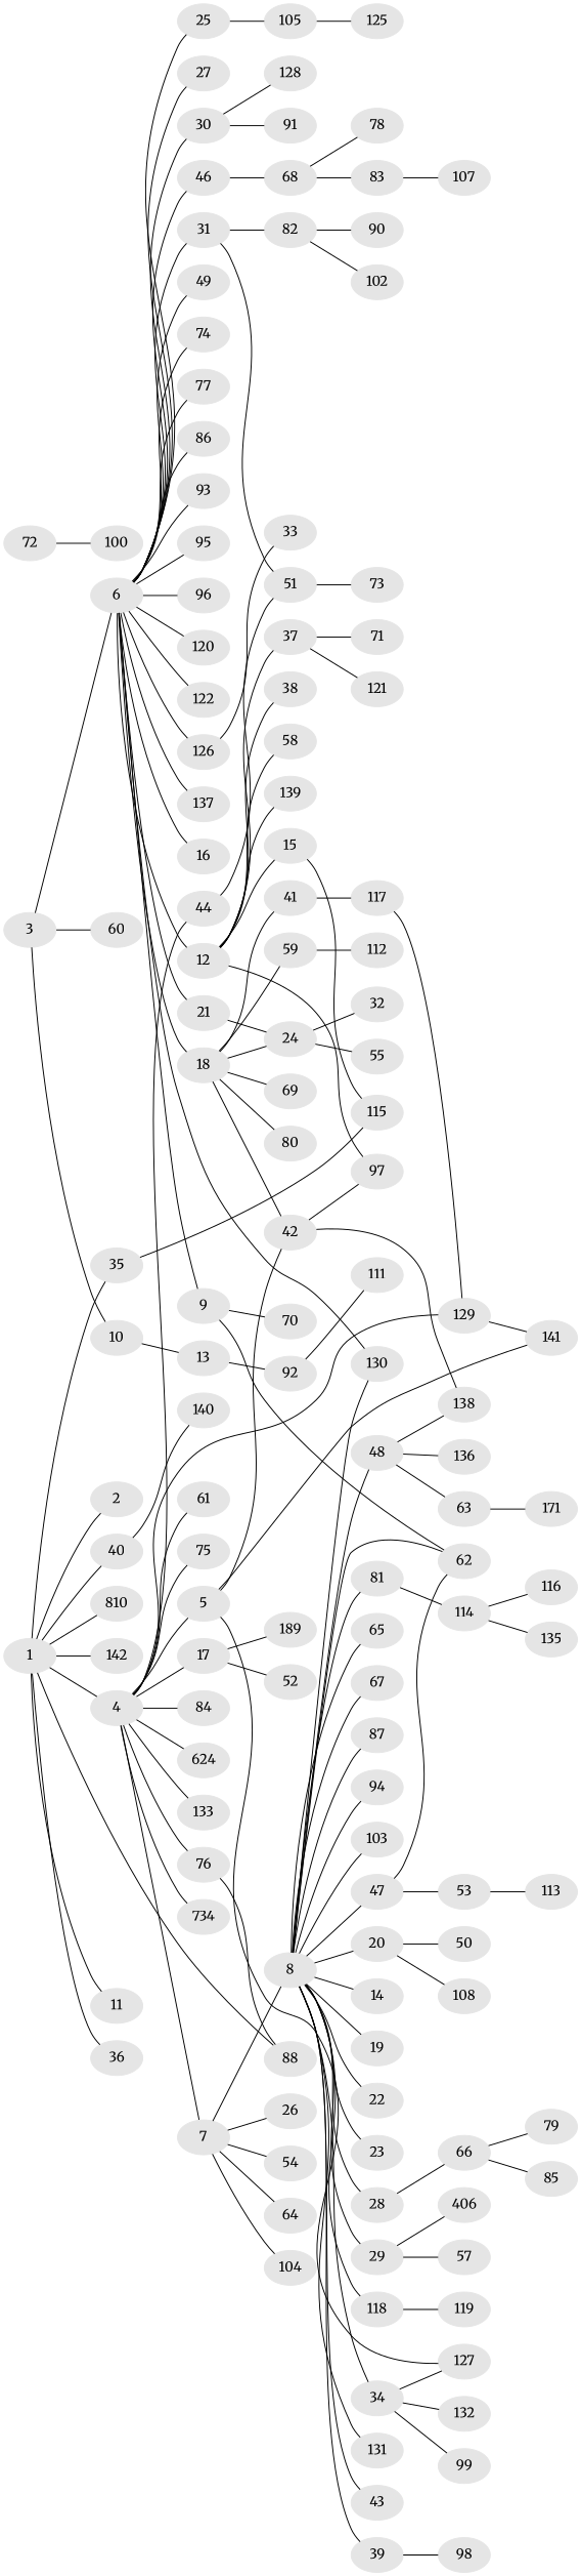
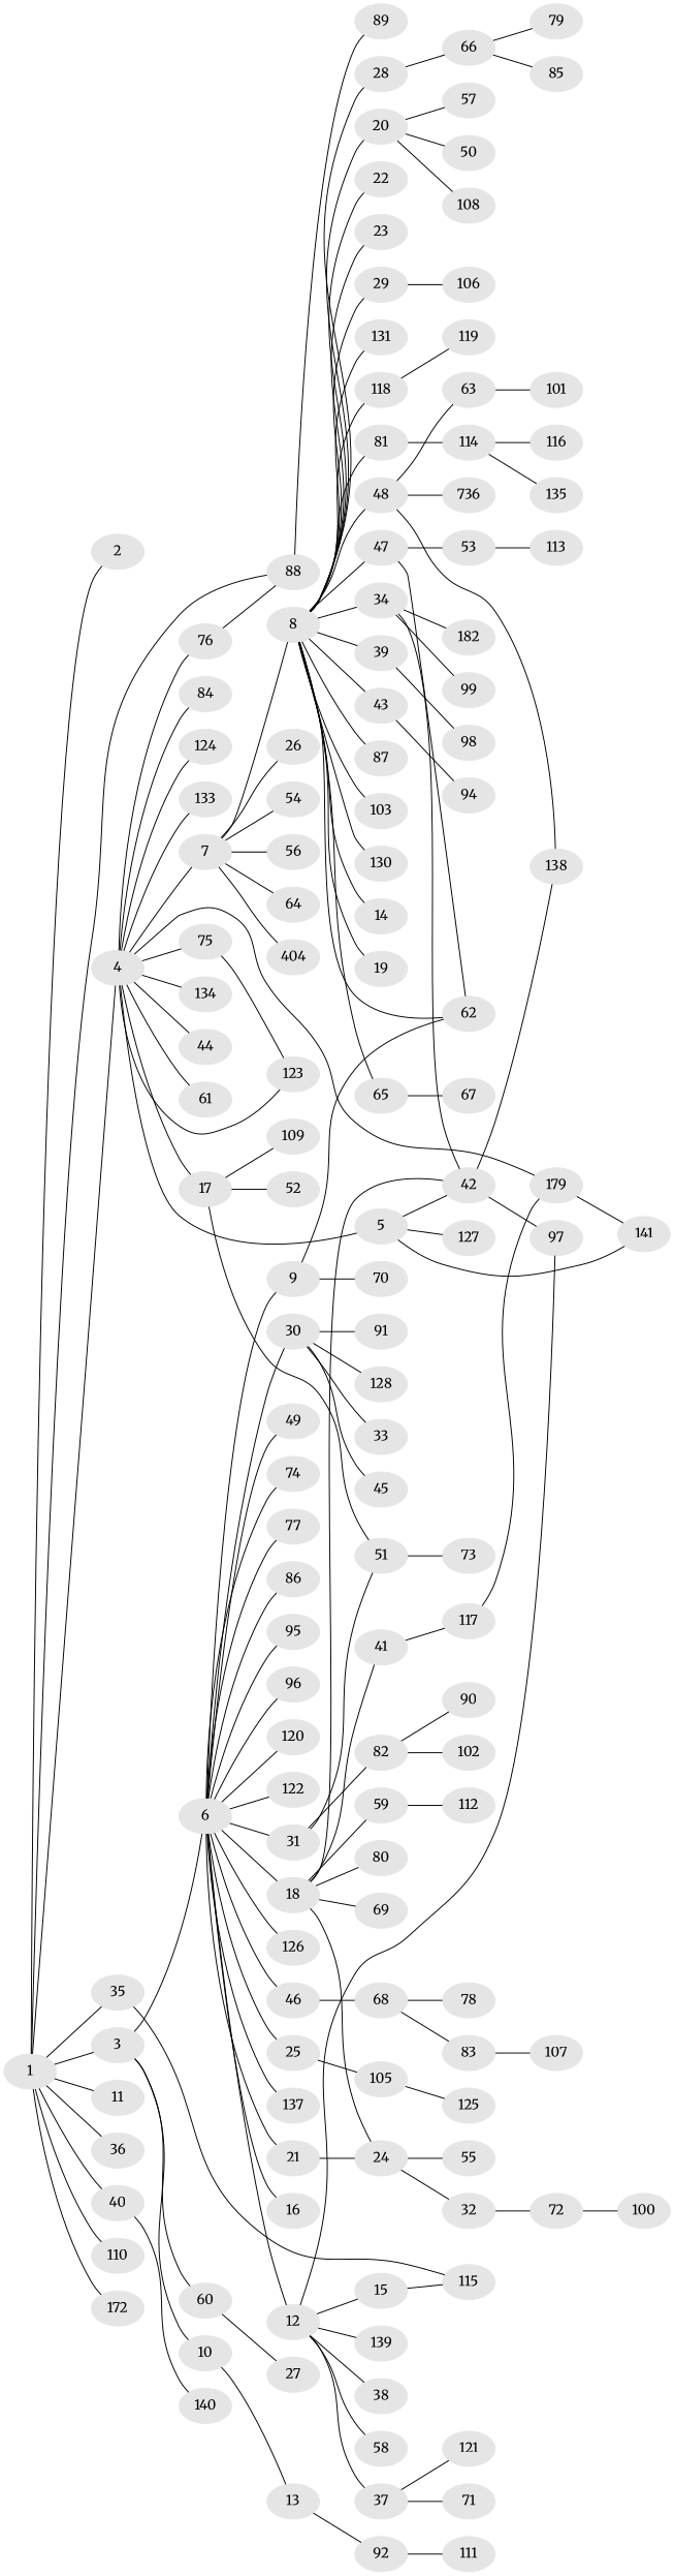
  graph {
    fontname=Merriweather
    rankdir=LR
    node [color=gray90 fontname=Merriweather style=filled]
    edge [fontname=Merriweather]
    1
    2
    3
    4
    11
    35
    36
    40
    88
-   110 [label=810]
-   142
+   110
+   142 [label=172]
    6
    10
    60
    5
    7
    17
    44
    61
    75
    76
    84
-   124 [label=624]
-   129
+   123
+   124
+   129 [label=179]
    133
-   134 [label=734]
+   134
    115
    140
+   89
    9
    12
    16
    18
    21
    25
    27
    30
    31
    46
    49
    74
    77
    86
-   93
    95
    96
    120
    122
    126
    130
    137
    13
    42
    127
    141
    8
    26
    54
+   56
    64
-   104
+   104 [label=404]
    51
    52
-   109 [label=189]
+   109
    97
    138
    62
    70
    15
    37
    38
    58
    139
    24
    41
    59
    69
    80
    105
    33
+   45
    91
    128
    82
    68
    14
    19
    20
    22
    23
    28
    29
    34
    39
    43
    47
    48
    65
    67
    81
    87
    94
    103
    118
    131
    50
    108
    66
    57
-   106 [label=406]
+   106
    99
-   132
+   132 [label=182]
    98
    53
    63
-   136
+   136 [label=736]
    114
    119
    92
    71
    121
    111
    73
    32
    55
    117
    112
    72
    79
    85
    90
    102
    125
    100
    78
    83
    113
-   101 [label=171]
+   101
    107
    116
    135
    1 -- 2
+   1 -- 3
    1 -- 4
    1 -- 11
    1 -- 35
    1 -- 36
    1 -- 40
    1 -- 88
    1 -- 110
    1 -- 142
    3 -- 6
    3 -- 10
    3 -- 60
    4 -- 5
    4 -- 7
    4 -- 17
    4 -- 44
    4 -- 61
    4 -- 75
    4 -- 76
    4 -- 84
+   4 -- 123
    4 -- 124
    4 -- 129
    4 -- 133
    4 -- 134
    35 -- 115
    40 -- 140
+   88 -- 89
    6 -- 9
    6 -- 12
    6 -- 16
    6 -- 18
    6 -- 21
    6 -- 25
-   6 -- 27
+   60 -- 27
    6 -- 30
    6 -- 31
    6 -- 46
    6 -- 49
    6 -- 74
    6 -- 77
    6 -- 86
-   6 -- 93
    6 -- 95
    6 -- 96
    6 -- 120
    6 -- 122
    6 -- 126
-   6 -- 130
    6 -- 137
    10 -- 13
    5 -- 42
    5 -- 127
    5 -- 141
    7 -- 8
    7 -- 26
    7 -- 54
+   7 -- 56
    7 -- 64
    7 -- 104
-   44 -- 51
+   17 -- 51
    17 -- 52
    17 -- 109
+   75 -- 123
    76 -- 88
    129 -- 141
    9 -- 62
    9 -- 70
    12 -- 97
    12 -- 15
    12 -- 37
    12 -- 38
    12 -- 58
    12 -- 139
    18 -- 42
    18 -- 24
    18 -- 41
    18 -- 59
    18 -- 69
    18 -- 80
    21 -- 24
    25 -- 105
-   126 -- 33
+   30 -- 33
+   30 -- 45
    30 -- 91
    30 -- 128
    31 -- 51
    31 -- 82
    46 -- 68
    13 -- 92
    42 -- 97
    42 -- 138
    8 -- 130
    8 -- 62
    8 -- 14
    8 -- 19
    8 -- 20
    8 -- 22
    8 -- 23
    8 -- 28
    8 -- 29
    8 -- 34
    8 -- 39
    8 -- 43
    8 -- 47
    8 -- 48
    8 -- 65
-   8 -- 67
+   65 -- 67
    8 -- 81
    8 -- 87
-   8 -- 94
+   43 -- 94
    8 -- 103
    8 -- 118
    8 -- 131
    51 -- 73
    15 -- 115
    37 -- 71
    37 -- 121
    24 -- 32
    24 -- 55
    41 -- 117
    59 -- 112
    105 -- 125
    82 -- 90
    82 -- 102
    68 -- 78
    68 -- 83
    20 -- 50
    20 -- 108
    28 -- 66
-   29 -- 57
+   20 -- 57
    29 -- 106
-   34 -- 127
+   34 -- 42
    34 -- 99
    34 -- 132
    39 -- 98
    47 -- 62
    47 -- 53
    48 -- 138
    48 -- 63
    48 -- 136
    81 -- 114
    118 -- 119
    66 -- 79
    66 -- 85
    53 -- 113
    63 -- 101
    114 -- 116
    114 -- 135
    92 -- 111
+   32 -- 72
    117 -- 129
    72 -- 100
    83 -- 107
  }
